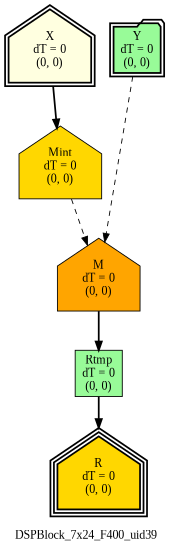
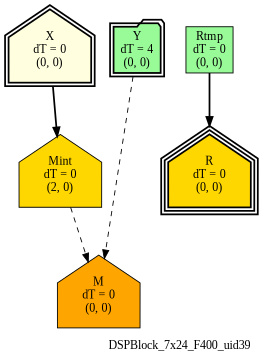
  digraph {
    fontname="Liberation Serif"
    label=DSPBlock_7x24_F400_uid39
    labeljust=right
    labelloc=bottom
    nodesep=0.25
    ranksep=0.5
    node [color=black fillcolor=palegreen fontname="Liberation Serif" peripheries=1 shape=house style="bold, filled,filled"]
    edge [arrowhead=normal arrowsize=1.0 arrowtail=normal color=black dir=forward fontname="Liberation Serif" style=bold]
    n1 [fillcolor=lightyellow label="X\ndT = 0\n(0, 0)" peripheries=2]
-   n2 [label="Y\ndT = 0\n(0, 0)" peripheries=2 shape=folder]
+   n2 [label="Y\ndT = 4\n(0, 0)" peripheries=2 shape=folder]
    n3 [fillcolor=gold label="R\ndT = 0\n(0, 0)" peripheries=3]
-   n4 [fillcolor=gold label="Mint\ndT = 0\n(0, 0)" style=filled]
+   n4 [fillcolor=gold label="Mint\ndT = 0\n(2, 0)" style=filled]
    n5 [fillcolor=orange label="M\ndT = 0\n(0, 0)" style=filled]
    n6 [label="Rtmp\ndT = 0\n(0, 0)" shape=box style=filled]
    subgraph sub_1 {
      rank=same
      n1
      n2
    }
    subgraph sub_2 {
      rank=same
      n3
    }
    n1 -> n4
    n2 -> n5 [style=dashed]
    n4 -> n5 [style=dashed]
-   n5 -> n6
    n6 -> n3
  }
